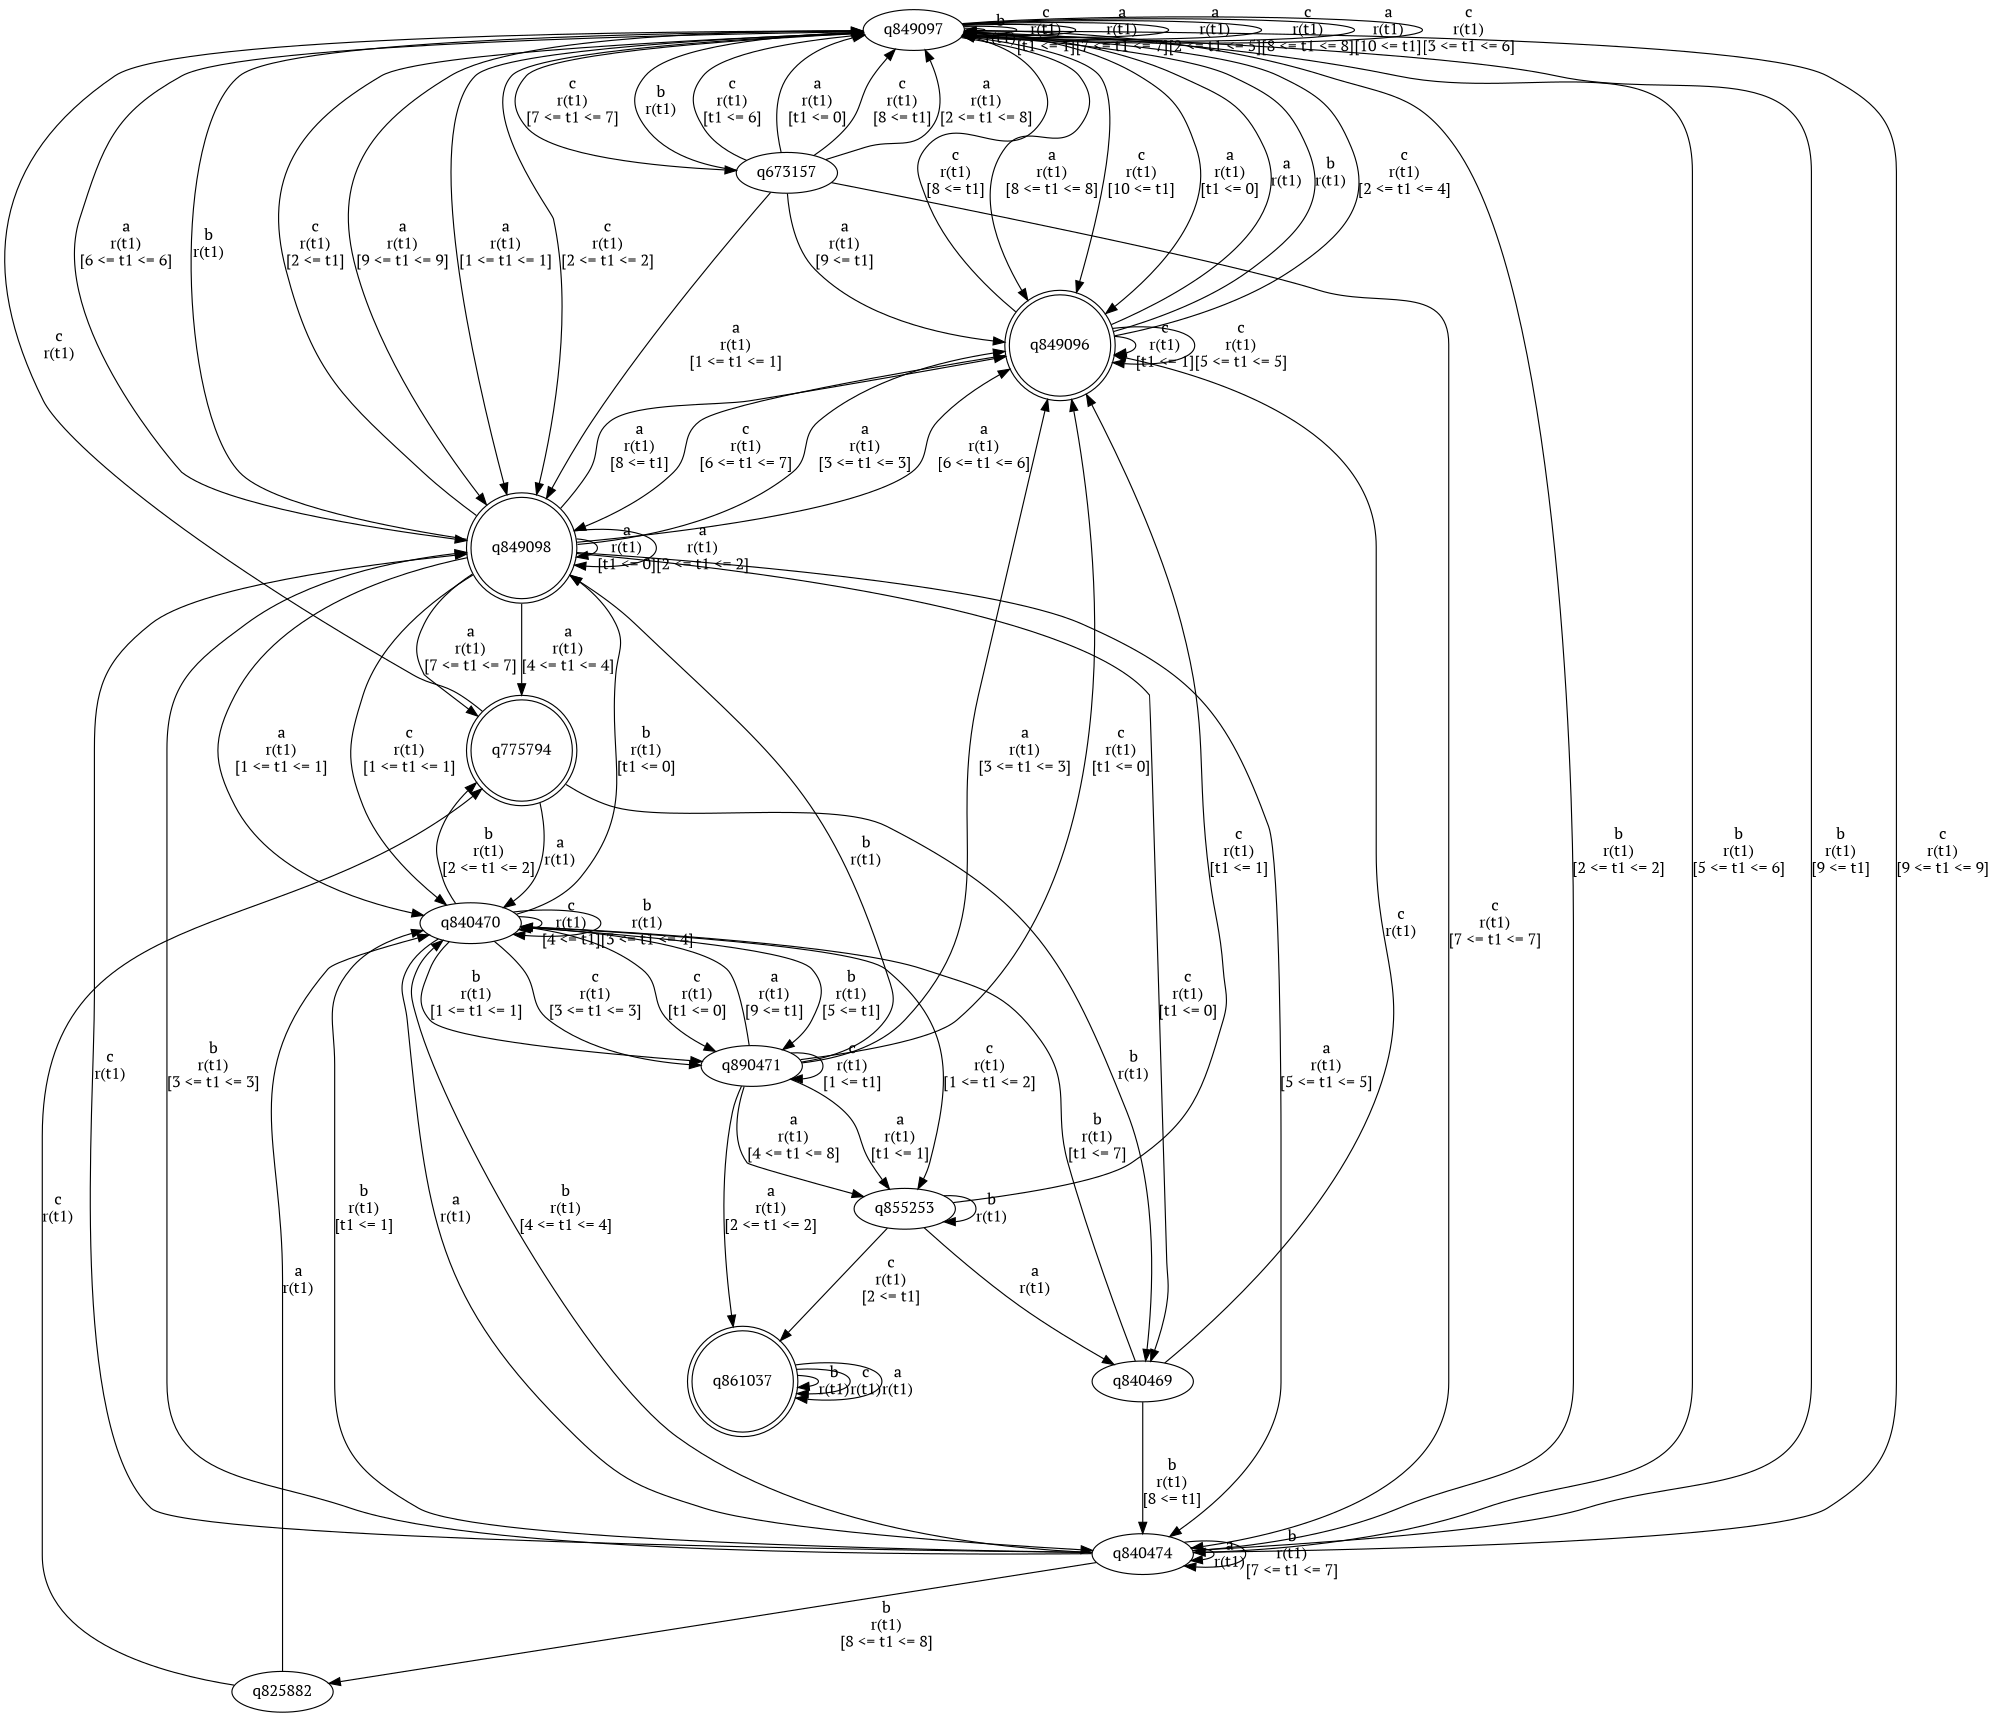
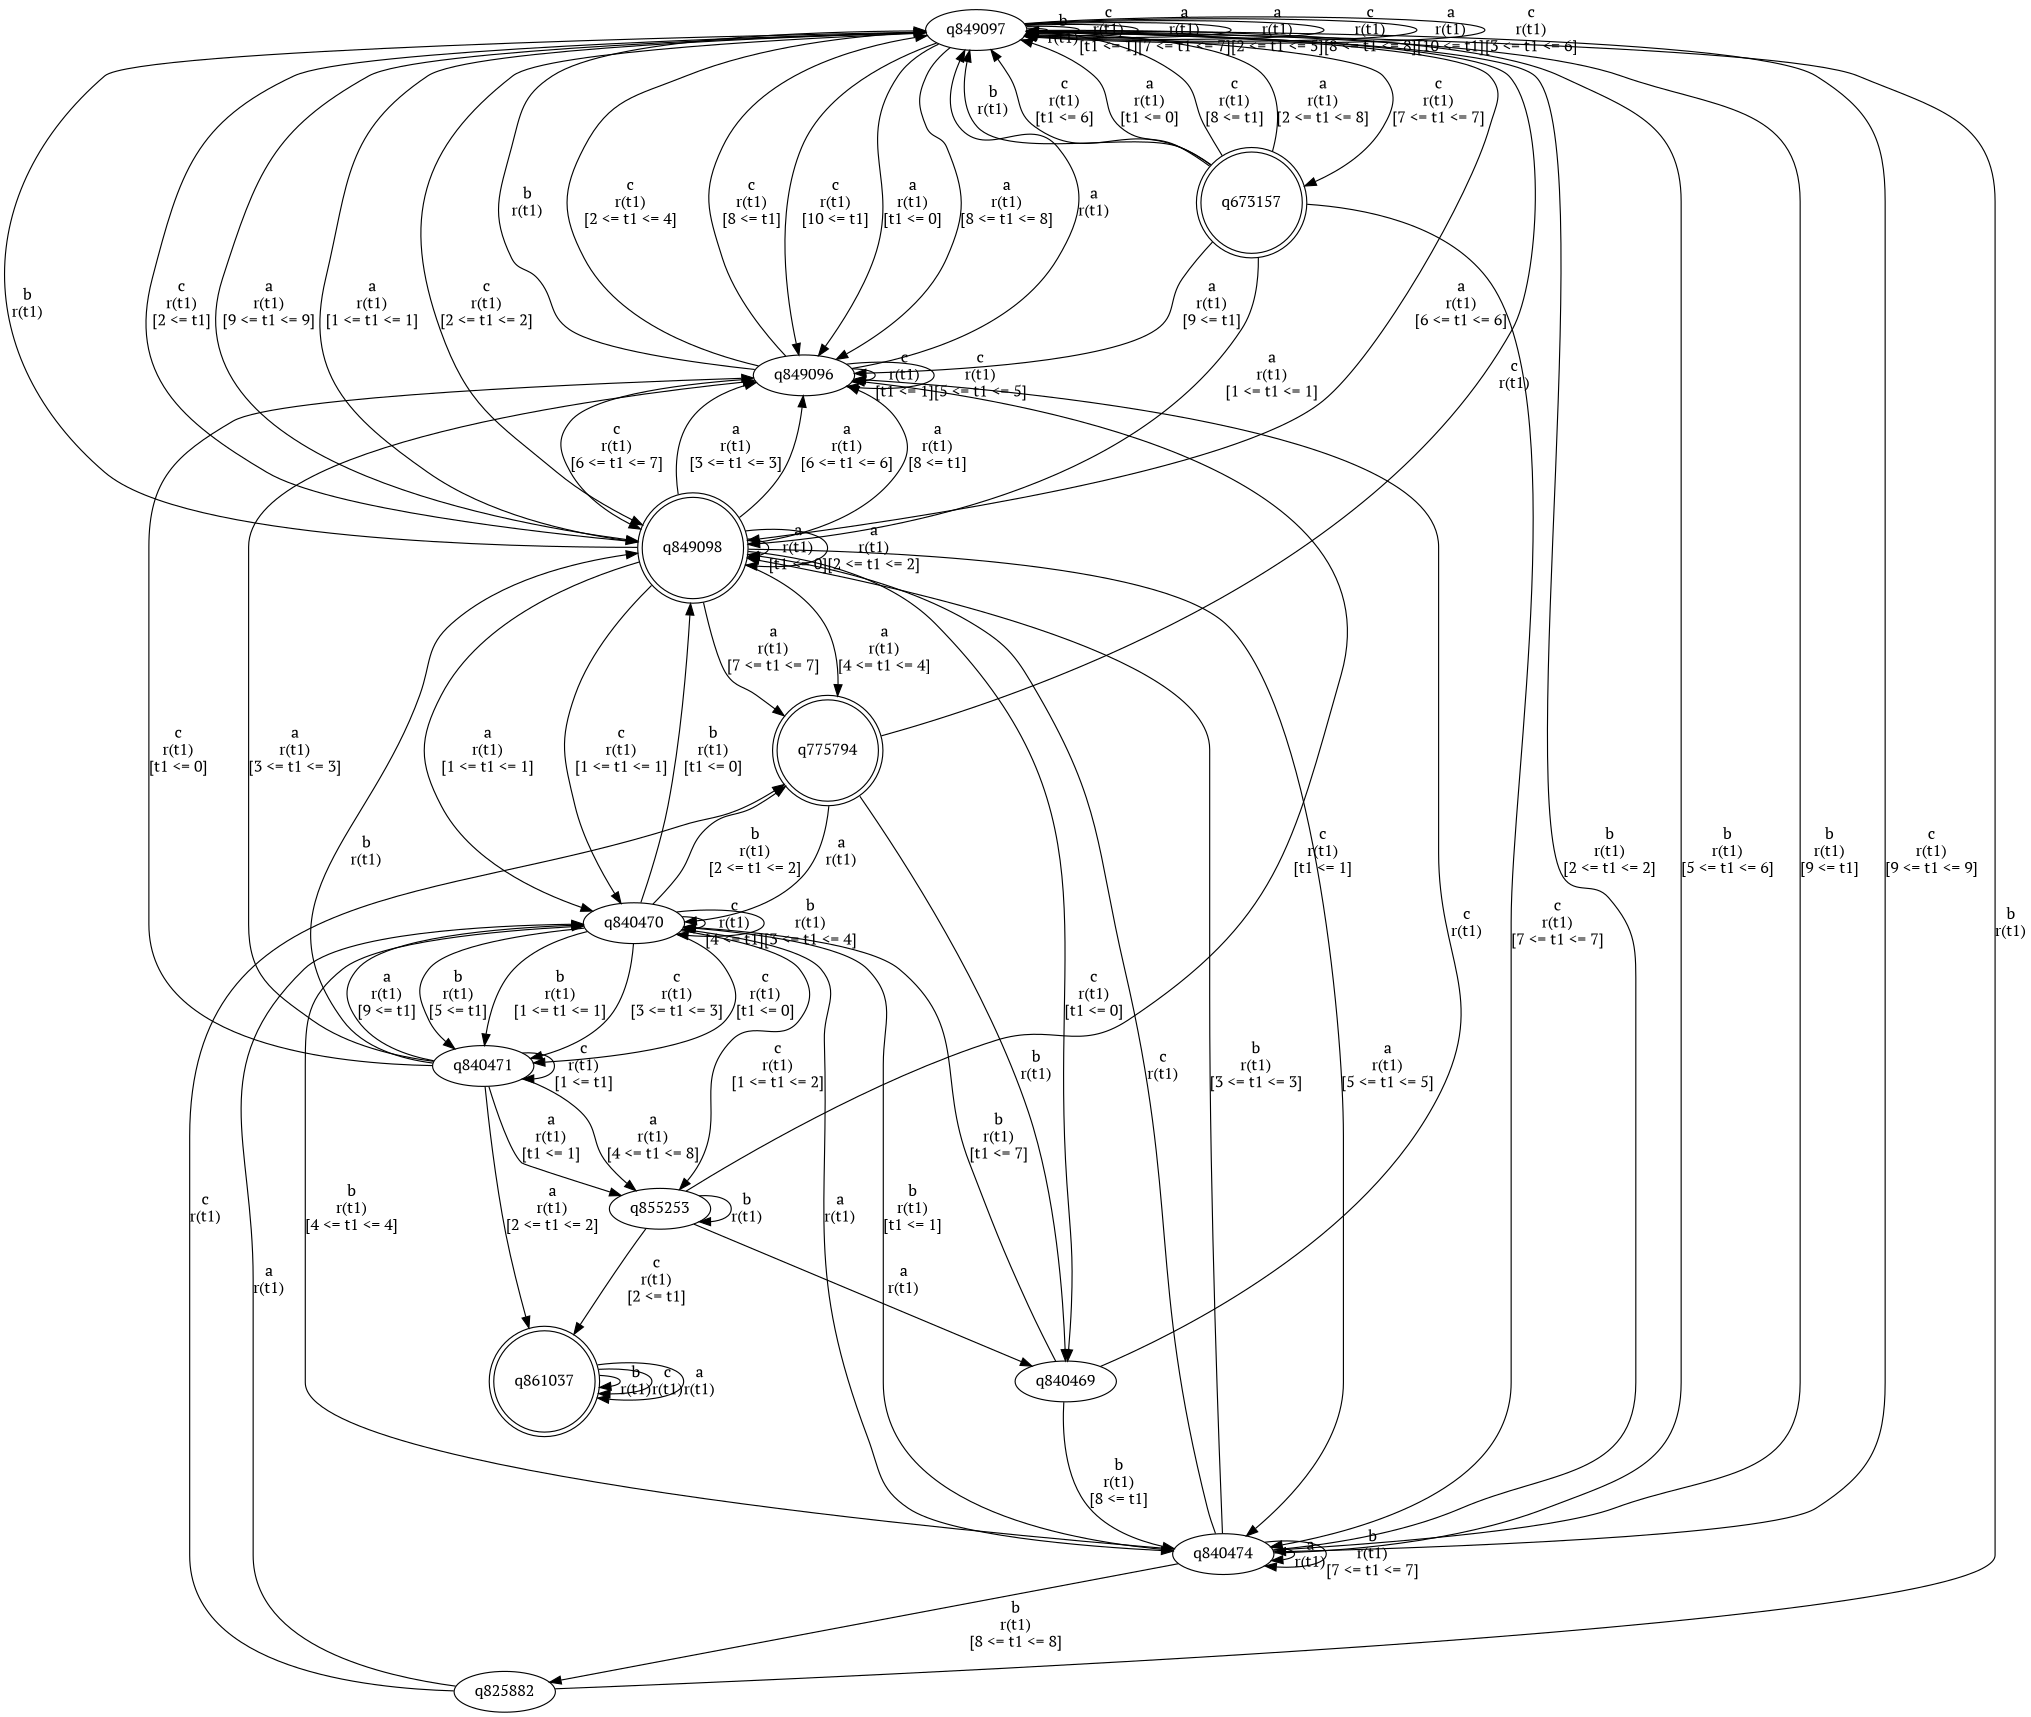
  digraph {
    fontname="PT Serif"
    node [fontname="PT Serif"]
    edge [fontname="PT Serif"]
    n1 [label=q849097]
-   n2 [label=q849096 shape=doublecircle]
+   n2 [label=q849096 shape=ellipse]
    n3 [label=q849098 shape=doublecircle]
    n4 [label=q840474]
-   n5 [label=q673157 shape=ellipse]
+   n5 [label=q673157 shape=doublecircle]
    n6 [label=q840469]
    n7 [label=q840470]
    n8 [label=q775794 shape=doublecircle]
    n9 [label=q825882]
-   n10 [label=q890471]
+   n10 [label=q840471]
    n11 [label=q855253]
    n12 [label=q861037 shape=doublecircle]
    n1 -> n1 [label="b\nr(t1)\n"]
    n1 -> n1 [label="c\nr(t1)\n[t1 <= 1]"]
    n1 -> n1 [label="a\nr(t1)\n[7 <= t1 <= 7]"]
    n1 -> n1 [label="a\nr(t1)\n[2 <= t1 <= 5]"]
    n1 -> n1 [label="c\nr(t1)\n[8 <= t1 <= 8]"]
    n1 -> n1 [label="a\nr(t1)\n[10 <= t1]"]
    n1 -> n1 [label="c\nr(t1)\n[3 <= t1 <= 6]"]
    n1 -> n2 [label="a\nr(t1)\n[t1 <= 0]"]
    n1 -> n2 [label="a\nr(t1)\n[8 <= t1 <= 8]"]
    n1 -> n2 [label="c\nr(t1)\n[10 <= t1]"]
    n1 -> n3 [label="a\nr(t1)\n[1 <= t1 <= 1]"]
    n1 -> n3 [label="c\nr(t1)\n[2 <= t1 <= 2]"]
    n1 -> n3 [label="a\nr(t1)\n[6 <= t1 <= 6]"]
    n1 -> n3 [label="a\nr(t1)\n[9 <= t1 <= 9]"]
    n1 -> n4 [label="c\nr(t1)\n[9 <= t1 <= 9]"]
    n1 -> n5 [label="c\nr(t1)\n[7 <= t1 <= 7]"]
    n2 -> n1 [label="a\nr(t1)\n"]
    n2 -> n1 [label="b\nr(t1)\n"]
    n2 -> n1 [label="c\nr(t1)\n[2 <= t1 <= 4]"]
    n2 -> n1 [label="c\nr(t1)\n[8 <= t1]"]
    n2 -> n2 [label="c\nr(t1)\n[t1 <= 1]"]
    n2 -> n2 [label="c\nr(t1)\n[5 <= t1 <= 5]"]
    n2 -> n3 [label="c\nr(t1)\n[6 <= t1 <= 7]"]
    n3 -> n1 [label="b\nr(t1)\n"]
    n3 -> n1 [label="c\nr(t1)\n[2 <= t1]"]
    n3 -> n2 [label="a\nr(t1)\n[3 <= t1 <= 3]"]
    n3 -> n2 [label="a\nr(t1)\n[6 <= t1 <= 6]"]
    n3 -> n2 [label="a\nr(t1)\n[8 <= t1]"]
    n3 -> n3 [label="a\nr(t1)\n[t1 <= 0]"]
    n3 -> n3 [label="a\nr(t1)\n[2 <= t1 <= 2]"]
    n3 -> n4 [label="a\nr(t1)\n[5 <= t1 <= 5]"]
    n3 -> n6 [label="c\nr(t1)\n[t1 <= 0]"]
    n3 -> n7 [label="a\nr(t1)\n[1 <= t1 <= 1]"]
    n3 -> n7 [label="c\nr(t1)\n[1 <= t1 <= 1]"]
    n3 -> n8 [label="a\nr(t1)\n[4 <= t1 <= 4]"]
    n3 -> n8 [label="a\nr(t1)\n[7 <= t1 <= 7]"]
    n4 -> n1 [label="b\nr(t1)\n[2 <= t1 <= 2]"]
    n4 -> n1 [label="b\nr(t1)\n[5 <= t1 <= 6]"]
    n4 -> n1 [label="b\nr(t1)\n[9 <= t1]"]
    n4 -> n3 [label="c\nr(t1)\n"]
    n4 -> n3 [label="b\nr(t1)\n[3 <= t1 <= 3]"]
    n4 -> n4 [label="a\nr(t1)\n"]
    n4 -> n4 [label="b\nr(t1)\n[7 <= t1 <= 7]"]
    n4 -> n7 [label="b\nr(t1)\n[t1 <= 1]"]
    n4 -> n7 [label="b\nr(t1)\n[4 <= t1 <= 4]"]
    n4 -> n9 [label="b\nr(t1)\n[8 <= t1 <= 8]"]
    n5 -> n1 [label="b\nr(t1)\n"]
    n5 -> n1 [label="c\nr(t1)\n[t1 <= 6]"]
    n5 -> n1 [label="a\nr(t1)\n[t1 <= 0]"]
    n5 -> n1 [label="c\nr(t1)\n[8 <= t1]"]
    n5 -> n1 [label="a\nr(t1)\n[2 <= t1 <= 8]"]
    n5 -> n2 [label="a\nr(t1)\n[9 <= t1]"]
    n5 -> n3 [label="a\nr(t1)\n[1 <= t1 <= 1]"]
    n5 -> n4 [label="c\nr(t1)\n[7 <= t1 <= 7]"]
    n6 -> n2 [label="c\nr(t1)\n"]
    n6 -> n4 [label="b\nr(t1)\n[8 <= t1]"]
    n6 -> n7 [label="b\nr(t1)\n[t1 <= 7]"]
    n7 -> n3 [label="b\nr(t1)\n[t1 <= 0]"]
    n7 -> n4 [label="a\nr(t1)\n"]
    n7 -> n7 [label="c\nr(t1)\n[4 <= t1]"]
    n7 -> n7 [label="b\nr(t1)\n[3 <= t1 <= 4]"]
    n7 -> n8 [label="b\nr(t1)\n[2 <= t1 <= 2]"]
    n7 -> n10 [label="b\nr(t1)\n[5 <= t1]"]
    n7 -> n10 [label="b\nr(t1)\n[1 <= t1 <= 1]"]
    n7 -> n10 [label="c\nr(t1)\n[3 <= t1 <= 3]"]
    n7 -> n10 [label="c\nr(t1)\n[t1 <= 0]"]
    n7 -> n11 [label="c\nr(t1)\n[1 <= t1 <= 2]"]
    n8 -> n1 [label="c\nr(t1)\n"]
    n8 -> n6 [label="b\nr(t1)\n"]
    n8 -> n7 [label="a\nr(t1)\n"]
+   n9 -> n1 [label="b\nr(t1)\n"]
    n9 -> n7 [label="a\nr(t1)\n"]
    n9 -> n8 [label="c\nr(t1)\n"]
    n10 -> n2 [label="c\nr(t1)\n[t1 <= 0]"]
    n10 -> n2 [label="a\nr(t1)\n[3 <= t1 <= 3]"]
    n10 -> n3 [label="b\nr(t1)\n"]
    n10 -> n7 [label="a\nr(t1)\n[9 <= t1]"]
    n10 -> n10 [label="c\nr(t1)\n[1 <= t1]"]
    n10 -> n11 [label="a\nr(t1)\n[t1 <= 1]"]
    n10 -> n11 [label="a\nr(t1)\n[4 <= t1 <= 8]"]
    n10 -> n12 [label="a\nr(t1)\n[2 <= t1 <= 2]"]
    n11 -> n2 [label="c\nr(t1)\n[t1 <= 1]"]
    n11 -> n6 [label="a\nr(t1)\n"]
    n11 -> n11 [label="b\nr(t1)\n"]
    n11 -> n12 [label="c\nr(t1)\n[2 <= t1]"]
    n12 -> n12 [label="b\nr(t1)\n"]
    n12 -> n12 [label="c\nr(t1)\n"]
    n12 -> n12 [label="a\nr(t1)\n"]
  }
